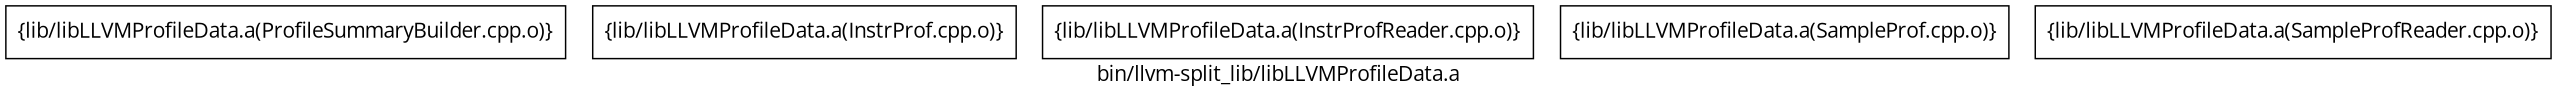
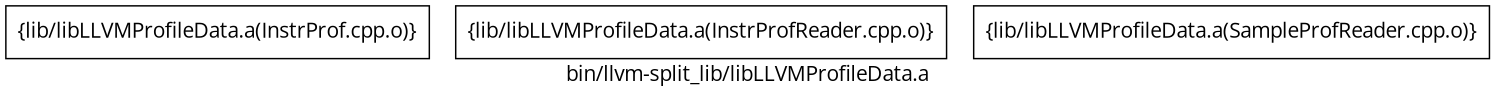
  digraph {
    label="bin/llvm-split_lib/libLLVMProfileData.a"
    rankdir=TB
    fontname="Open Sans"
    node [group=0 shape=box fontname="Open Sans"]
-   n1 [label="{lib/libLLVMProfileData.a(ProfileSummaryBuilder.cpp.o)}"]
    n2 [label="{lib/libLLVMProfileData.a(InstrProf.cpp.o)}"]
    n3 [label="{lib/libLLVMProfileData.a(InstrProfReader.cpp.o)}"]
-   n4 [label="{lib/libLLVMProfileData.a(SampleProf.cpp.o)}"]
    n5 [label="{lib/libLLVMProfileData.a(SampleProfReader.cpp.o)}"]
  }
